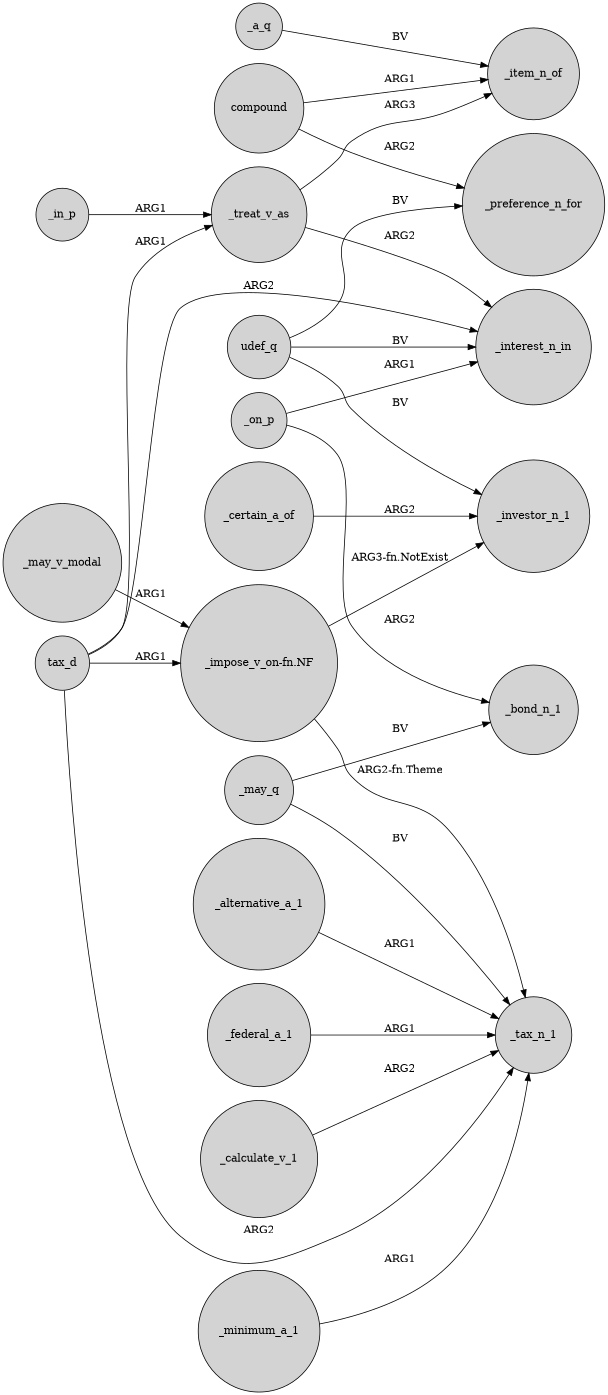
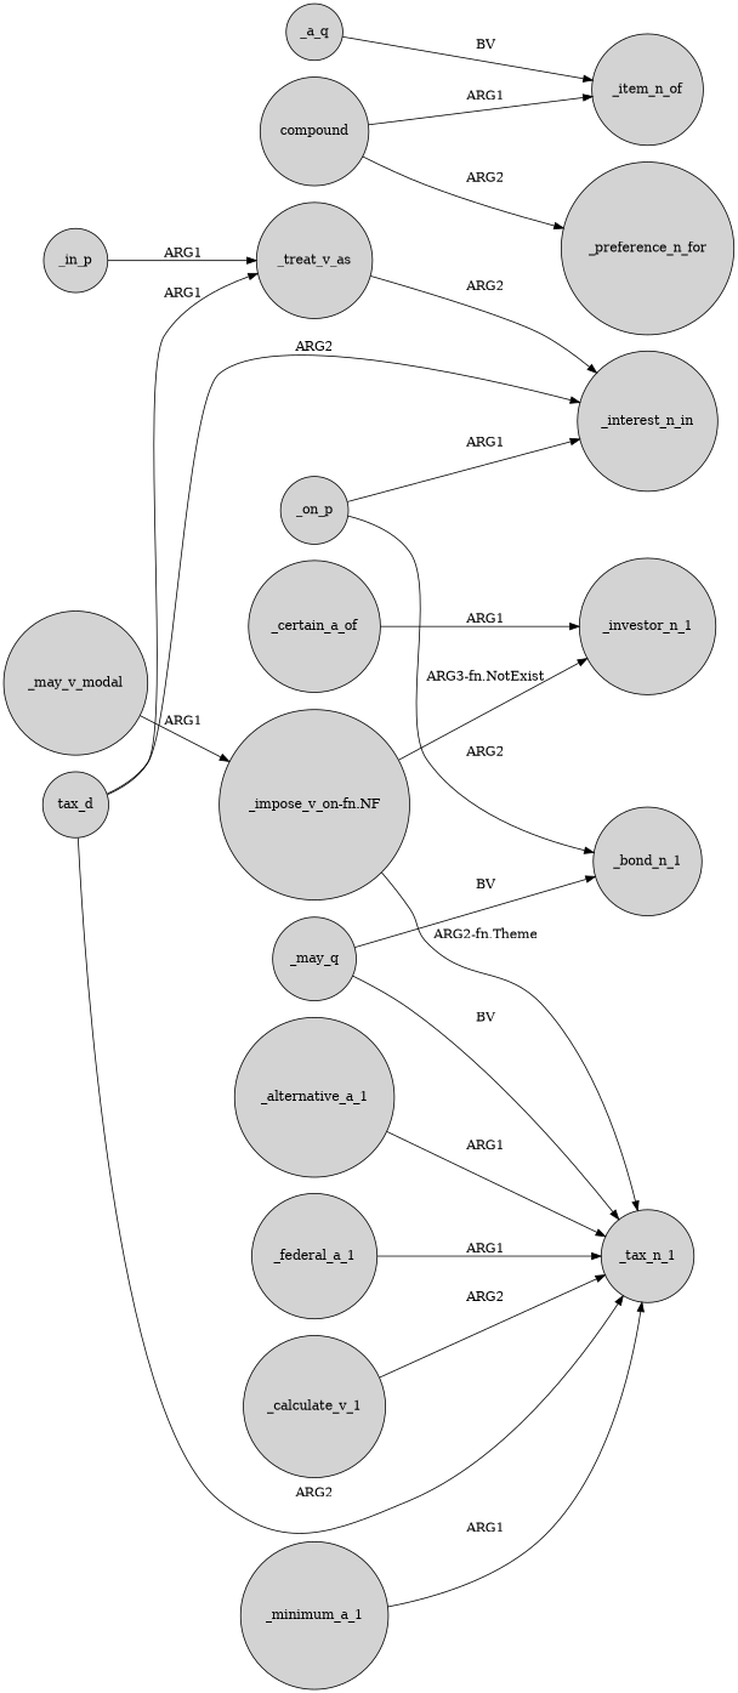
  digraph {
    rankdir=LR
    node [shape=circle style=filled]
    n1 [label=tax_d]
    _interest_n_in
    _treat_v_as
    "_impose_v_on-fn.NF"
    _tax_n_1
    _item_n_of
    _investor_n_1
-   udef_q
    _preference_n_for
    _may_v_modal
    _federal_a_1
    n12 [label=_may_q]
    _bond_n_1
    compound
    _calculate_v_1
    _in_p
    _on_p
    _certain_a_of
    _minimum_a_1
    _alternative_a_1
    _a_q
    n1 -> _interest_n_in [label=ARG2]
    n1 -> _treat_v_as [label=ARG1]
-   n1 -> "_impose_v_on-fn.NF" [label=ARG1]
    n1 -> _tax_n_1 [label=ARG2]
    _treat_v_as -> _interest_n_in [label=ARG2]
-   _treat_v_as -> _item_n_of [label=ARG3]
    "_impose_v_on-fn.NF" -> _tax_n_1 [label="ARG2-fn.Theme"]
    "_impose_v_on-fn.NF" -> _investor_n_1 [label="ARG3-fn.NotExist"]
-   udef_q -> _interest_n_in [label=BV]
-   udef_q -> _investor_n_1 [label=BV]
-   udef_q -> _preference_n_for [label=BV]
    _may_v_modal -> "_impose_v_on-fn.NF" [label=ARG1]
    _federal_a_1 -> _tax_n_1 [label=ARG1]
    n12 -> _tax_n_1 [label=BV]
    n12 -> _bond_n_1 [label=BV]
    compound -> _item_n_of [label=ARG1]
    compound -> _preference_n_for [label=ARG2]
    _calculate_v_1 -> _tax_n_1 [label=ARG2]
    _in_p -> _treat_v_as [label=ARG1]
    _on_p -> _interest_n_in [label=ARG1]
    _on_p -> _bond_n_1 [label=ARG2]
-   _certain_a_of -> _investor_n_1 [label=ARG2]
+   _certain_a_of -> _investor_n_1 [label=ARG1]
    _minimum_a_1 -> _tax_n_1 [label=ARG1]
    _alternative_a_1 -> _tax_n_1 [label=ARG1]
    _a_q -> _item_n_of [label=BV]
  }
